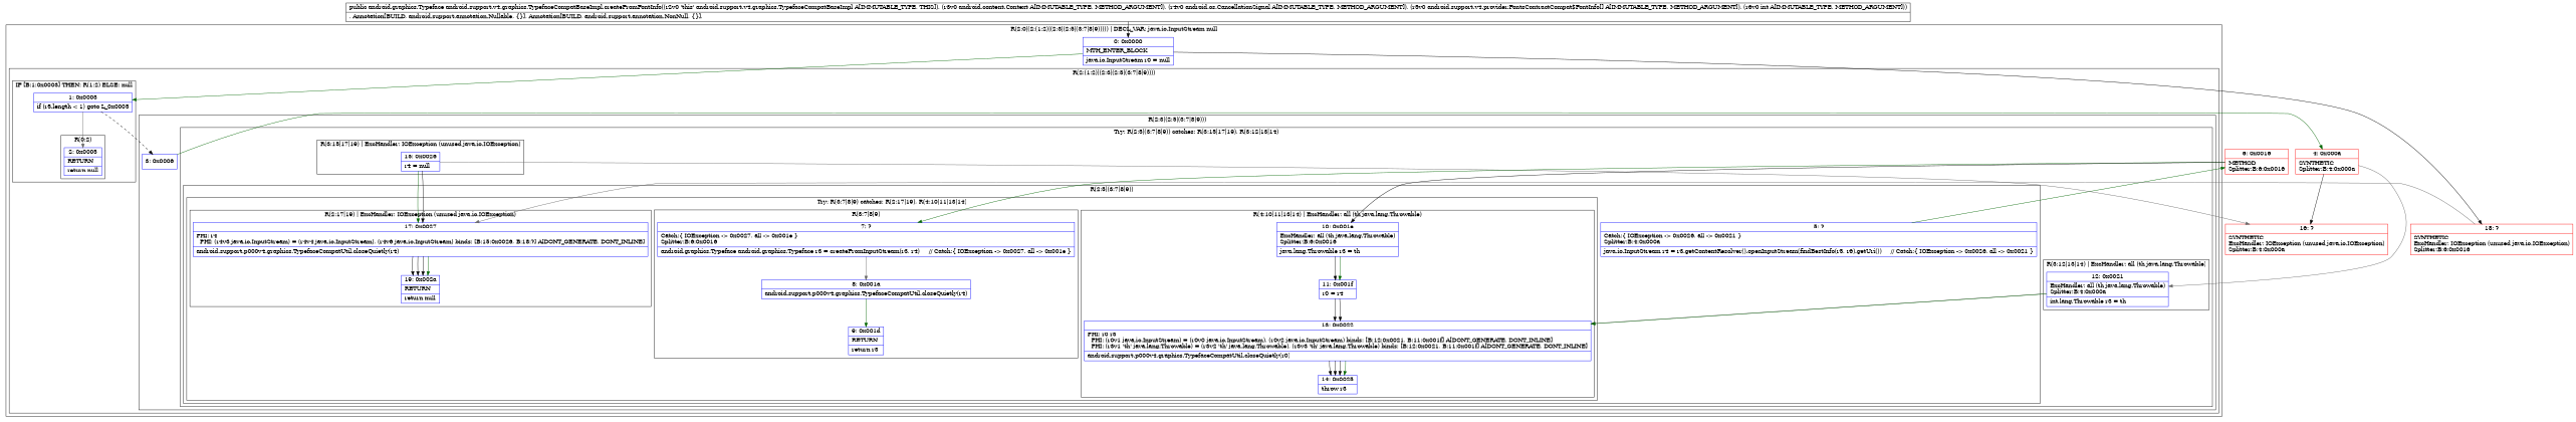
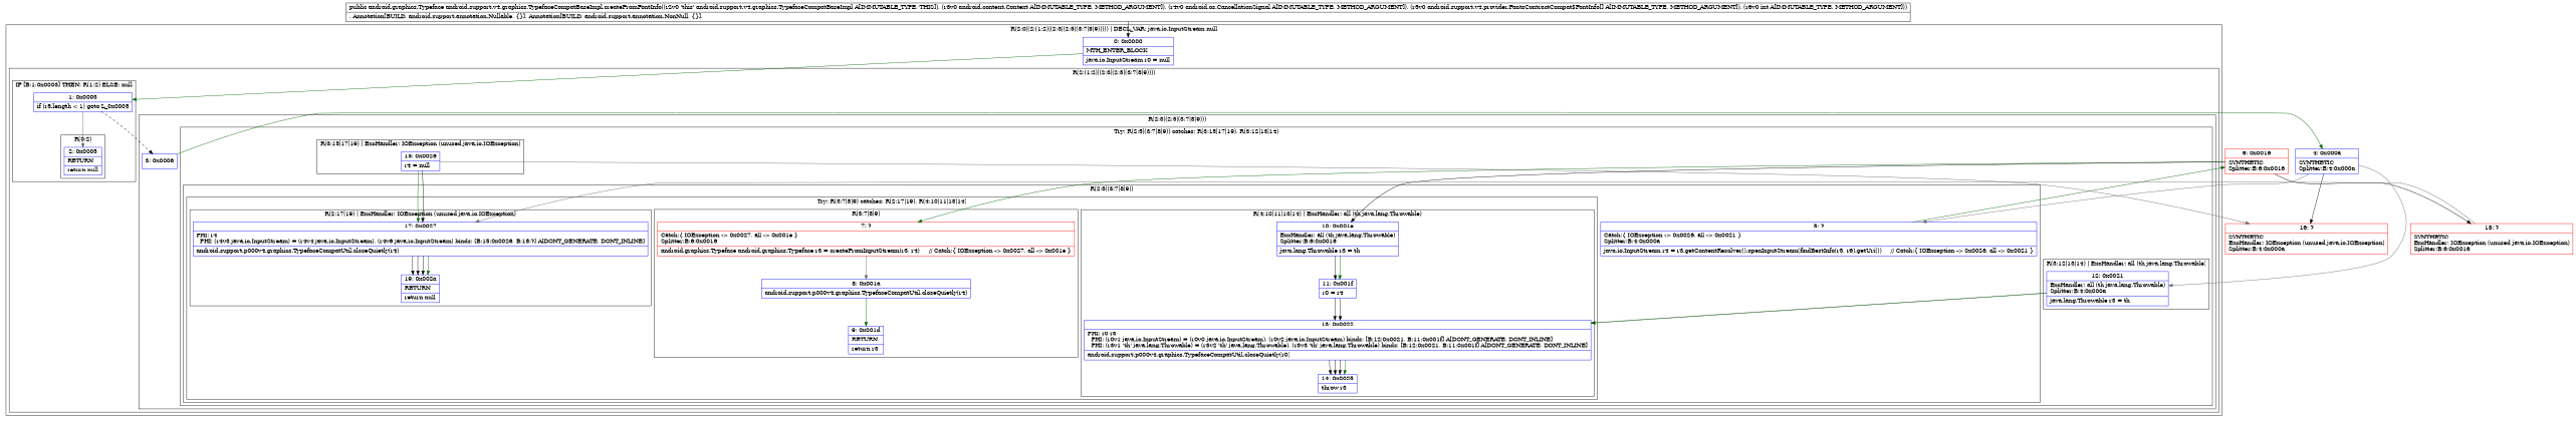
  digraph {
    node [color=blue shape=record]
    edge [color=black]
    n1 [label="{2\:\ 0x0005|RETURN\l|return null\l}"]
    n2 [label="{1\:\ 0x0003|if (r5.length \< 1) goto L_0x0005\l}"]
-   n3 [label="{7\:\ ?|Catch:\{ IOException \-\> 0x0027, all \-\> 0x001e \}\lSplitter:B:6:0x0016\l|android.graphics.Typeface android.graphics.Typeface r3 = createFromInputStream(r3, r4)     \/\/ Catch:\{ IOException \-\> 0x0027, all \-\> 0x001e \}\l}"]
+   n3 [color=red label="{7\:\ ?|Catch:\{ IOException \-\> 0x0027, all \-\> 0x001e \}\lSplitter:B:6:0x0016\l|android.graphics.Typeface android.graphics.Typeface r3 = createFromInputStream(r3, r4)     \/\/ Catch:\{ IOException \-\> 0x0027, all \-\> 0x001e \}\l}"]
    n4 [label="{8\:\ 0x001a|android.support.p000v4.graphics.TypefaceCompatUtil.closeQuietly(r4)\l}"]
    n5 [label="{9\:\ 0x001d|RETURN\l|return r3\l}"]
    n6 [label="{17\:\ 0x0027|PHI: r4 \l  PHI: (r4v3 java.io.InputStream) = (r4v4 java.io.InputStream), (r4v6 java.io.InputStream) binds: [B:15:0x0026, B:18:?] A[DONT_GENERATE, DONT_INLINE]\l|android.support.p000v4.graphics.TypefaceCompatUtil.closeQuietly(r4)\l}"]
    n7 [label="{19\:\ 0x002a|RETURN\l|return null\l}"]
    n8 [label="{10\:\ 0x001e|ExcHandler: all (th java.lang.Throwable)\lSplitter:B:6:0x0016\l|java.lang.Throwable r3 = th\l}"]
    n9 [label="{11\:\ 0x001f|r0 = r4\l}"]
    n10 [label="{13\:\ 0x0022|PHI: r0 r3 \l  PHI: (r0v1 java.io.InputStream) = (r0v0 java.io.InputStream), (r0v2 java.io.InputStream) binds: [B:12:0x0021, B:11:0x001f] A[DONT_GENERATE, DONT_INLINE]\l  PHI: (r3v1 'th' java.lang.Throwable) = (r3v2 'th' java.lang.Throwable), (r3v3 'th' java.lang.Throwable) binds: [B:12:0x0021, B:11:0x001f] A[DONT_GENERATE, DONT_INLINE]\l|android.support.p000v4.graphics.TypefaceCompatUtil.closeQuietly(r0)\l}"]
    n11 [label="{14\:\ 0x0025|throw r3\l}"]
    n12 [label="{5\:\ ?|Catch:\{ IOException \-\> 0x0026, all \-\> 0x0021 \}\lSplitter:B:4:0x000a\l|java.io.InputStream r4 = r3.getContentResolver().openInputStream(findBestInfo(r5, r6).getUri())     \/\/ Catch:\{ IOException \-\> 0x0026, all \-\> 0x0021 \}\l}"]
    n13 [label="{15\:\ 0x0026|r4 = null\l}"]
-   n14 [label="{12\:\ 0x0021|ExcHandler: all (th java.lang.Throwable)\lSplitter:B:4:0x000a\l|int.lang.Throwable r3 = th\l}"]
+   n14 [label="{12\:\ 0x0021|ExcHandler: all (th java.lang.Throwable)\lSplitter:B:4:0x000a\l|java.lang.Throwable r3 = th\l}"]
    n15 [label="{3\:\ 0x0006}"]
    n16 [label="{0\:\ 0x0000|MTH_ENTER_BLOCK\l|java.io.InputStream r0 = null\l}"]
-   n17 [color=red label="{6\:\ 0x0016|METHOD\lSplitter:B:6:0x0016\l}"]
+   n17 [color=red label="{6\:\ 0x0016|SYNTHETIC\lSplitter:B:6:0x0016\l}"]
    n18 [color=red label="{16\:\ ?|SYNTHETIC\lExcHandler: IOException (unused java.io.IOException)\lSplitter:B:4:0x000a\l}"]
-   n19 [color=red label="{4\:\ 0x000a|SYNTHETIC\lSplitter:B:4:0x000a\l}"]
+   n19 [label="{4\:\ 0x000a|SYNTHETIC\lSplitter:B:4:0x000a\l}"]
    n20 [color=red label="{18\:\ ?|SYNTHETIC\lExcHandler: IOException (unused java.io.IOException)\lSplitter:B:6:0x0016\l}"]
    n21 [label="{public android.graphics.Typeface android.support.v4.graphics.TypefaceCompatBaseImpl.createFromFontInfo((r2v0 'this' android.support.v4.graphics.TypefaceCompatBaseImpl A[IMMUTABLE_TYPE, THIS]), (r3v0 android.content.Context A[IMMUTABLE_TYPE, METHOD_ARGUMENT]), (r4v0 android.os.CancellationSignal A[IMMUTABLE_TYPE, METHOD_ARGUMENT]), (r5v0 android.support.v4.provider.FontsContractCompat$FontInfo[] A[IMMUTABLE_TYPE, METHOD_ARGUMENT]), (r6v0 int A[IMMUTABLE_TYPE, METHOD_ARGUMENT]))  | , Annotation[BUILD, android.support.annotation.Nullable, \{\}], Annotation[BUILD, android.support.annotation.NonNull, \{\}], \l}" color=""]
    subgraph cluster_1 {
      label="R(2:0|(2:(1:2)|(2:3|(2:5|(3:7|8|9))))) | DECL_VAR: java.io.InputStream null\l"
      n16
      subgraph cluster_2 {
        label="R(2:(1:2)|(2:3|(2:5|(3:7|8|9))))"
        subgraph cluster_3 {
          label="IF [B:1:0x0003] THEN: R(1:2) ELSE: null"
          n2
          subgraph cluster_4 {
            label="R(0:2)"
            n1
          }
        }
        subgraph cluster_5 {
          label="R(2:3|(2:5|(3:7|8|9)))"
          n15
          subgraph cluster_6 {
            label="Try: R(2:5|(3:7|8|9)) catches: R(3:15|17|19), R(3:12|13|14)"
            subgraph cluster_7 {
              label="R(2:5|(3:7|8|9))"
              n12
              subgraph cluster_8 {
                label="Try: R(3:7|8|9) catches: R(2:17|19), R(4:10|11|13|14)"
                subgraph cluster_9 {
                  label="R(3:7|8|9)"
                  n3
                  n4
                  n5
                }
                subgraph cluster_10 {
                  label="R(2:17|19) | ExcHandler: IOException (unused java.io.IOException)\l"
                  n6
                  n7
                }
                subgraph cluster_11 {
                  label="R(4:10|11|13|14) | ExcHandler: all (th java.lang.Throwable)\l"
                  n8
                  n9
                  n10
                  n11
                }
              }
            }
            subgraph cluster_12 {
              label="R(3:15|17|19) | ExcHandler: IOException (unused java.io.IOException)\l"
              n13
            }
            subgraph cluster_13 {
              label="R(3:12|13|14) | ExcHandler: all (th java.lang.Throwable)\l"
              n14
            }
          }
        }
      }
    }
    subgraph cluster_14 {
      label="R(3:15|17|19) | ExcHandler: IOException (unused java.io.IOException)\l"
    }
    subgraph cluster_15 {
      label="R(2:17|19) | ExcHandler: IOException (unused java.io.IOException)\l"
    }
    subgraph cluster_16 {
      label="R(4:10|11|13|14) | ExcHandler: all (th java.lang.Throwable)\l"
    }
    subgraph cluster_17 {
      label="R(3:12|13|14) | ExcHandler: all (th java.lang.Throwable)\l"
    }
    n2 -> n1 [color=gray40]
    n2 -> n15 [style=dashed]
    n3 -> n4 [color=gray40]
    n4 -> n5 [color=darkgreen]
    n6 -> n7
    n6 -> n7
    n6 -> n7
    n6 -> n7 [color=darkgreen]
    n8 -> n9
    n8 -> n9 [color=darkgreen]
    n9 -> n10
    n9 -> n10
    n10 -> n11
    n10 -> n11
    n10 -> n11
    n10 -> n11 [color=darkgreen]
    n12 -> n17 [color=darkgreen]
    n13 -> n6 [color=darkgreen]
    n13 -> n6
    n13 -> n18 [color=gray40]
    n14 -> n10 [color=gray40]
    n14 -> n10 [color=darkgreen]
    n15 -> n19 [color=darkgreen]
    n16 -> n2 [color=darkgreen]
    n17 -> n3 [color=darkgreen]
    n17 -> n8
-   n16 -> n20
+   n17 -> n20
+   n19 -> n12 [color=gray40]
    n19 -> n14 [color=gray40]
    n19 -> n18
    n20 -> n6 [color=gray40]
    n21 -> n16
  }
